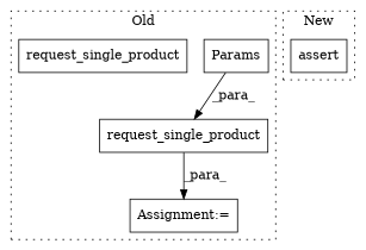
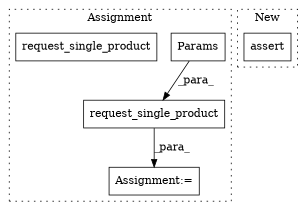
  digraph {
    node [a=32 l="23,1" shape=box]
    n1 [l="7,1" label=Params s="3462,3525"]
    n2 [label=request_single_product s="3417,3526"]
    n3 [a=7 l=1 label="Assignment:=" s=3411]
    n4 [label=request_single_product s="3168,3276"]
    n5 [l="17,1" label=assert s="3367,3441"]
    subgraph cluster_1 {
-     label=Old
+     label=Assignment
      style=dotted
      n1
      n2
      n3
      n4
    }
    subgraph cluster_2 {
      label=New
      style=dotted
      n5
    }
    n1 -> n2 [label=_para_]
    n2 -> n3 [label=_para_]
  }
